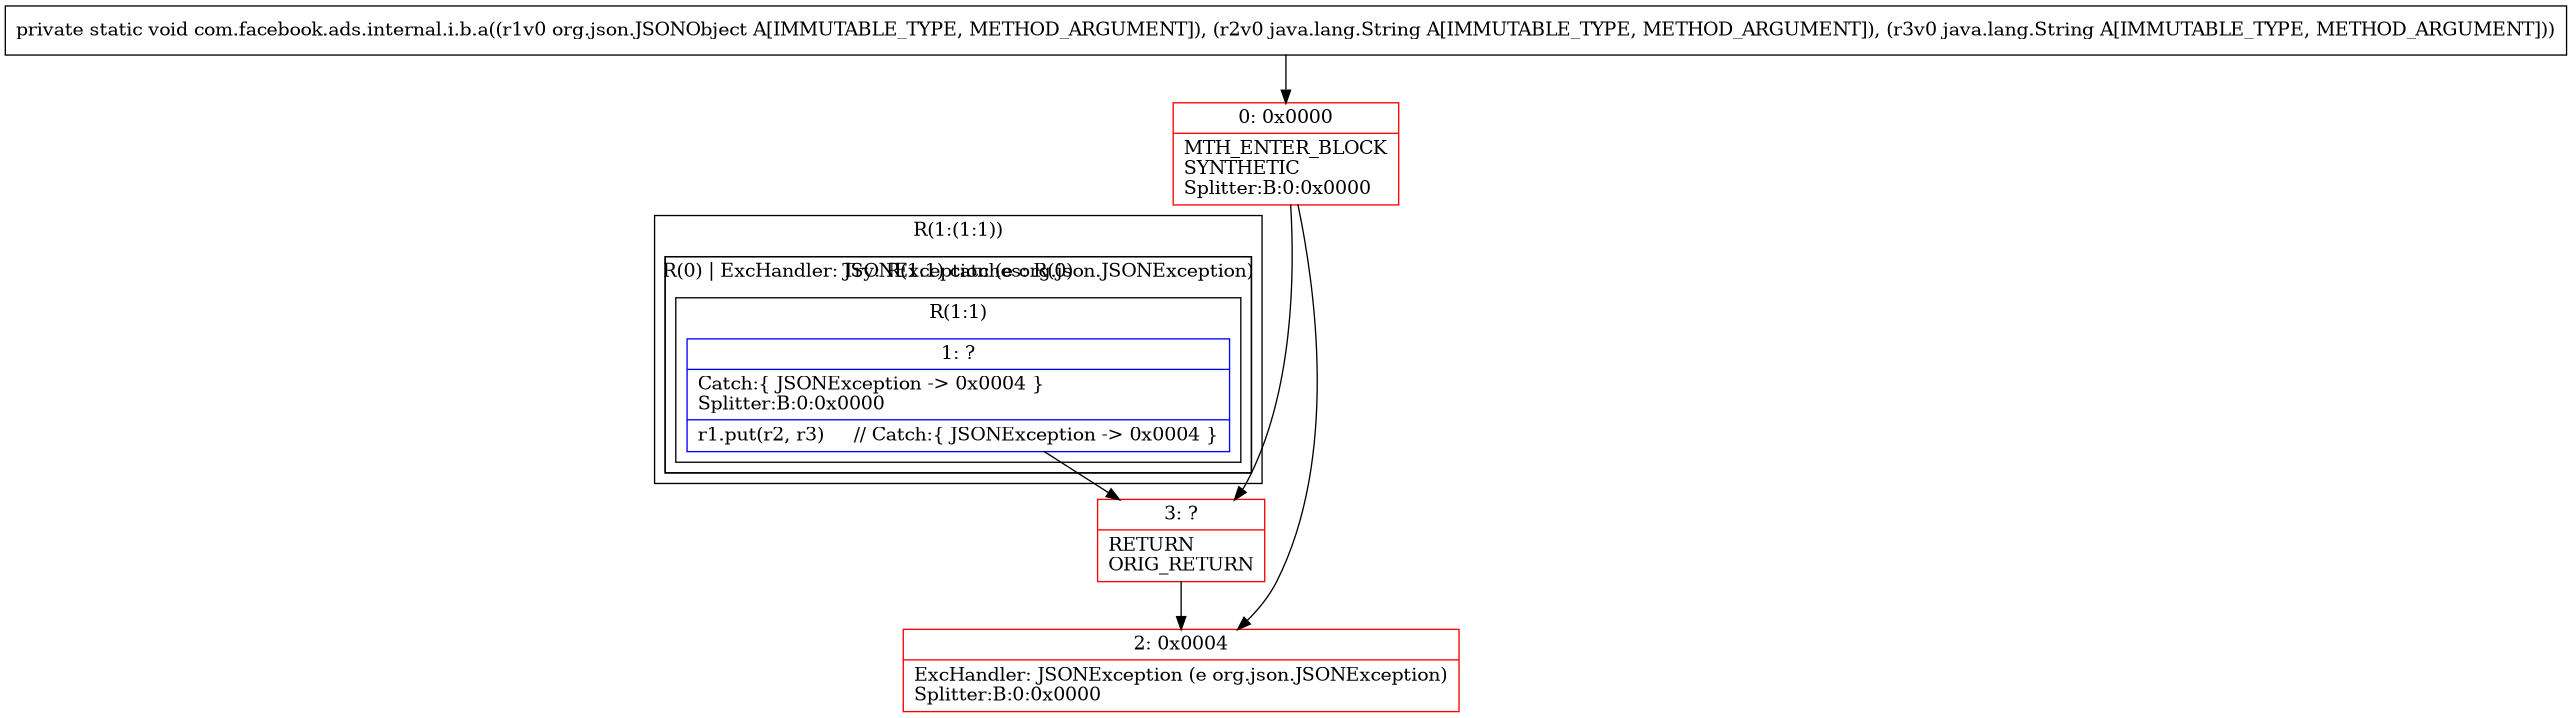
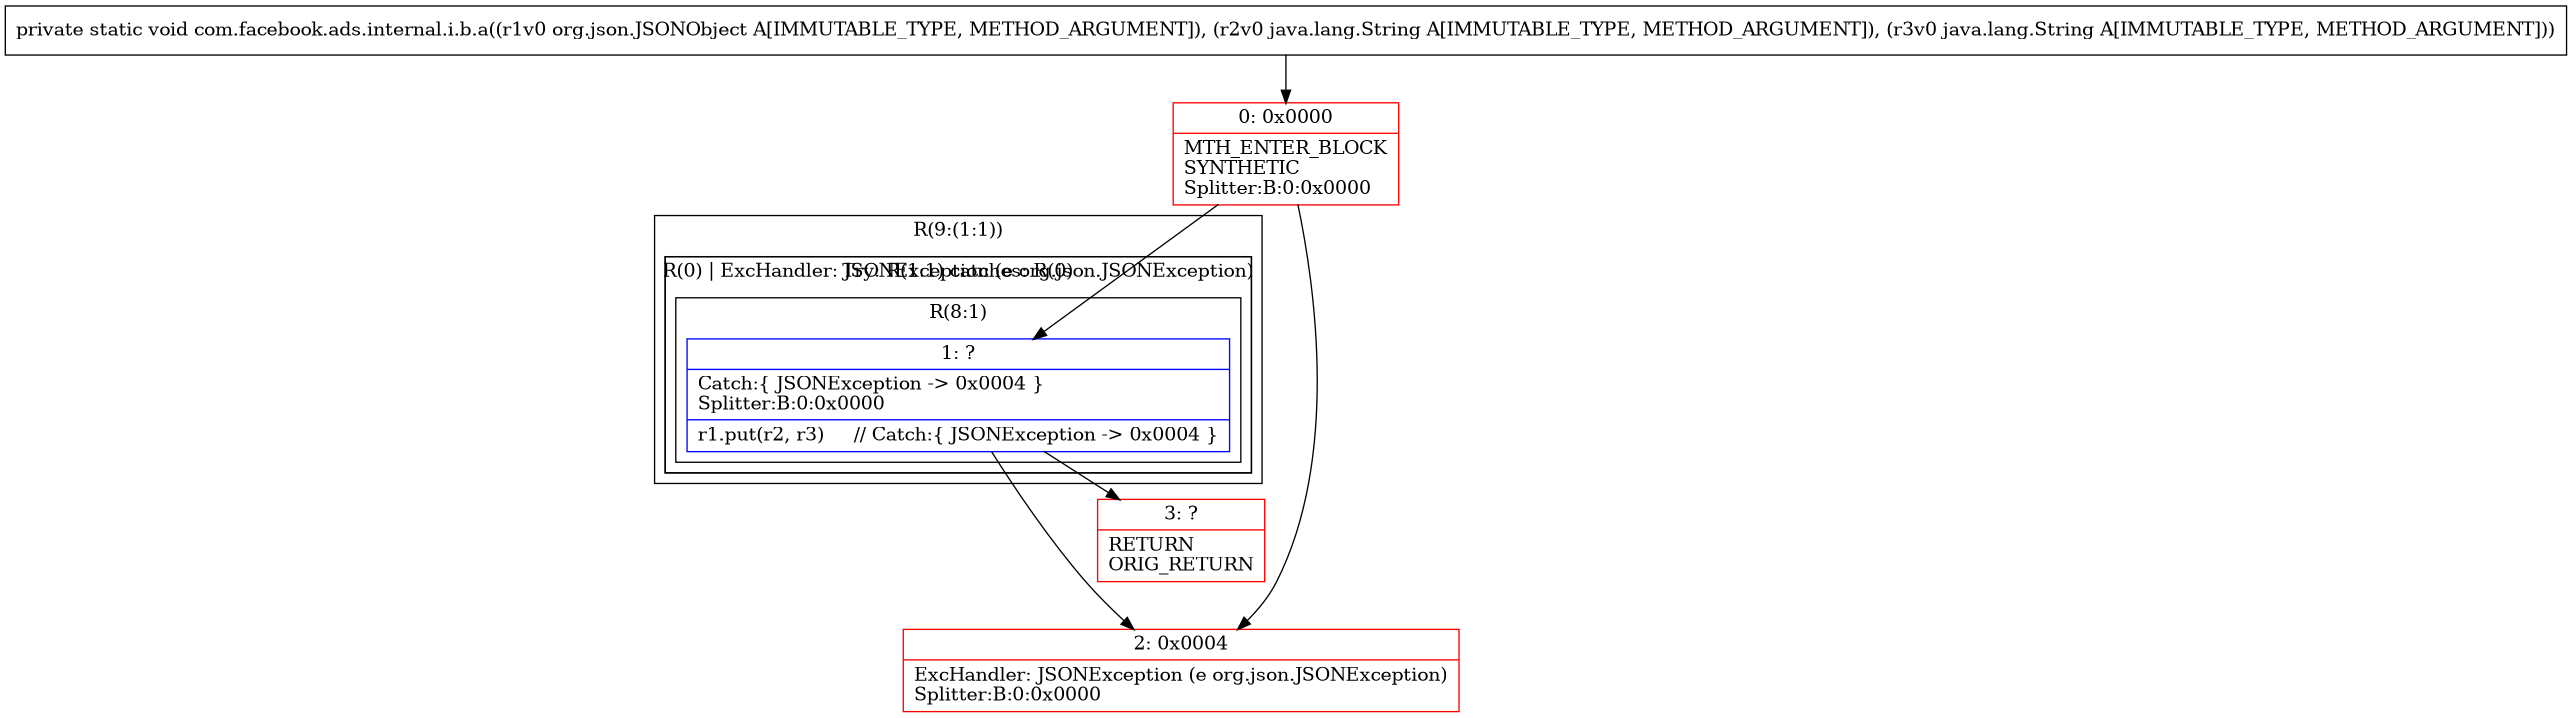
  digraph {
    node [color=red shape=record]
    n1 [color=blue label="{1\:\ ?|Catch:\{ JSONException \-\> 0x0004 \}\lSplitter:B:0:0x0000\l|r1.put(r2, r3)     \/\/ Catch:\{ JSONException \-\> 0x0004 \}\l}"]
    n2 [label="{2\:\ 0x0004|ExcHandler: JSONException (e org.json.JSONException)\lSplitter:B:0:0x0000\l}"]
    n3 [label="{3\:\ ?|RETURN\lORIG_RETURN\l}"]
    n4 [label="{0\:\ 0x0000|MTH_ENTER_BLOCK\lSYNTHETIC\lSplitter:B:0:0x0000\l}"]
    n5 [label="{private static void com.facebook.ads.internal.i.b.a((r1v0 org.json.JSONObject A[IMMUTABLE_TYPE, METHOD_ARGUMENT]), (r2v0 java.lang.String A[IMMUTABLE_TYPE, METHOD_ARGUMENT]), (r3v0 java.lang.String A[IMMUTABLE_TYPE, METHOD_ARGUMENT])) }" color=""]
    subgraph cluster_1 {
-     label="R(1:(1:1))"
+     label="R(9:(1:1))"
      subgraph cluster_2 {
        label="Try: R(1:1) catches: R(0)"
        subgraph cluster_3 {
-         label="R(1:1)"
+         label="R(8:1)"
          n1
        }
        subgraph cluster_4 {
          label="R(0) | ExcHandler: JSONException (e org.json.JSONException)\l"
        }
      }
    }
    subgraph cluster_5 {
      label="R(0) | ExcHandler: JSONException (e org.json.JSONException)\l"
    }
-   n3 -> n2
+   n1 -> n2
    n1 -> n3
-   n4 -> n3
+   n4 -> n1
    n4 -> n2
    n5 -> n4
  }
